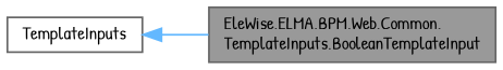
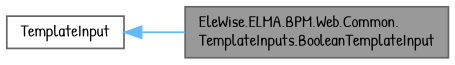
  digraph {
    rankdir=LR
    fontname="Patrick Hand"
    node [color=gray40 fontname="Patrick Hand" fontsize=10 shape=box style=filled]
    n1 [fillcolor=grey60 fontcolor=black height=0.2 label="EleWise.ELMA.BPM.Web.Common.\lTemplateInputs.BooleanTemplateInput" width=0.4]
-   n2 [fillcolor=white height=0.2 label=TemplateInputs width=0.4]
+   n2 [fillcolor=white height=0.2 label=TemplateInput width=0.4]
    n2 -> n1 [color=steelblue1 dir=back fontname="Patrick Hand" fontsize=10 labelfontname=Helvetica labelfontsize=10 style=solid]
  }
